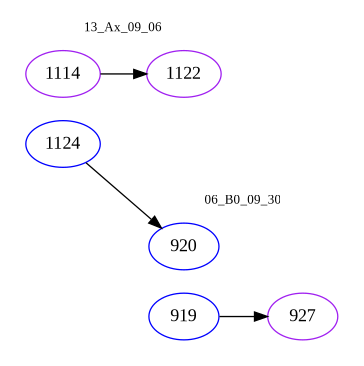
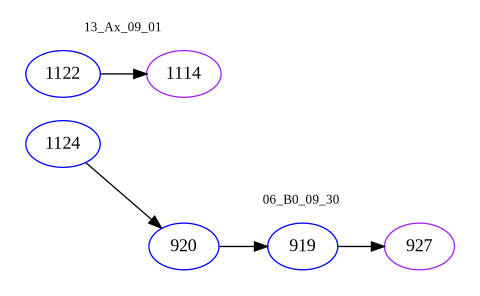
  digraph {
    fontname="Liberation Serif"
    rankdir=LR
    node [color=blue fontname="Liberation Serif"]
    edge [color=black fontname="Liberation Serif"]
    n1 [label=1124]
-   n2 [color=purple label=1122]
+   n2 [label=1122]
    n3 [color=purple label=1114]
    n4 [label=920]
    n5 [label=919]
    n6 [color=purple label=927]
    subgraph cluster_1 {
      color=white
      fontsize=10
-     label="13_Ax_09_06"
+     label="13_Ax_09_01"
      n1
      n2
      n3
    }
    subgraph cluster_2 {
      color=white
      fontsize=10
      label="06_B0_09_30"
      n4
      n5
      n6
    }
    n1 -> n4
-   n3 -> n2
+   n2 -> n3
+   n4 -> n5
    n5 -> n6
  }
